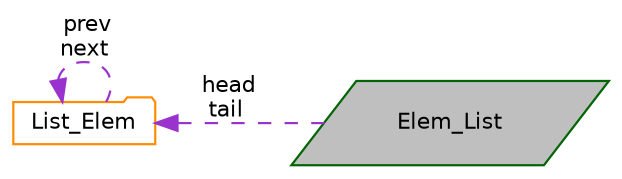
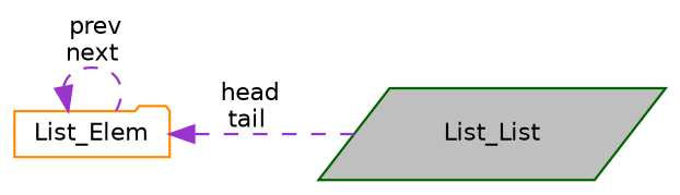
  digraph {
    rankdir=LR
    node [fontname=Helvetica fontsize=10 style=filled]
    edge [color=darkorchid3 dir=back fontname=Helvetica fontsize=10 labelfontname=Helvetica labelfontsize=10 style=dashed]
-   n1 [color=darkgreen fillcolor=grey75 fontcolor=black height=0.2 label=Elem_List shape=parallelogram width=0.4]
+   n1 [color=darkgreen fillcolor=grey75 fontcolor=black height=0.2 label=List_List shape=parallelogram width=0.4]
    n2 [color=darkorange fillcolor=white height=0.2 label=List_Elem shape=folder width=0.4]
    n2 -> n1 [label=" head\ntail"]
    n2 -> n2 [label=" prev\nnext"]
  }
